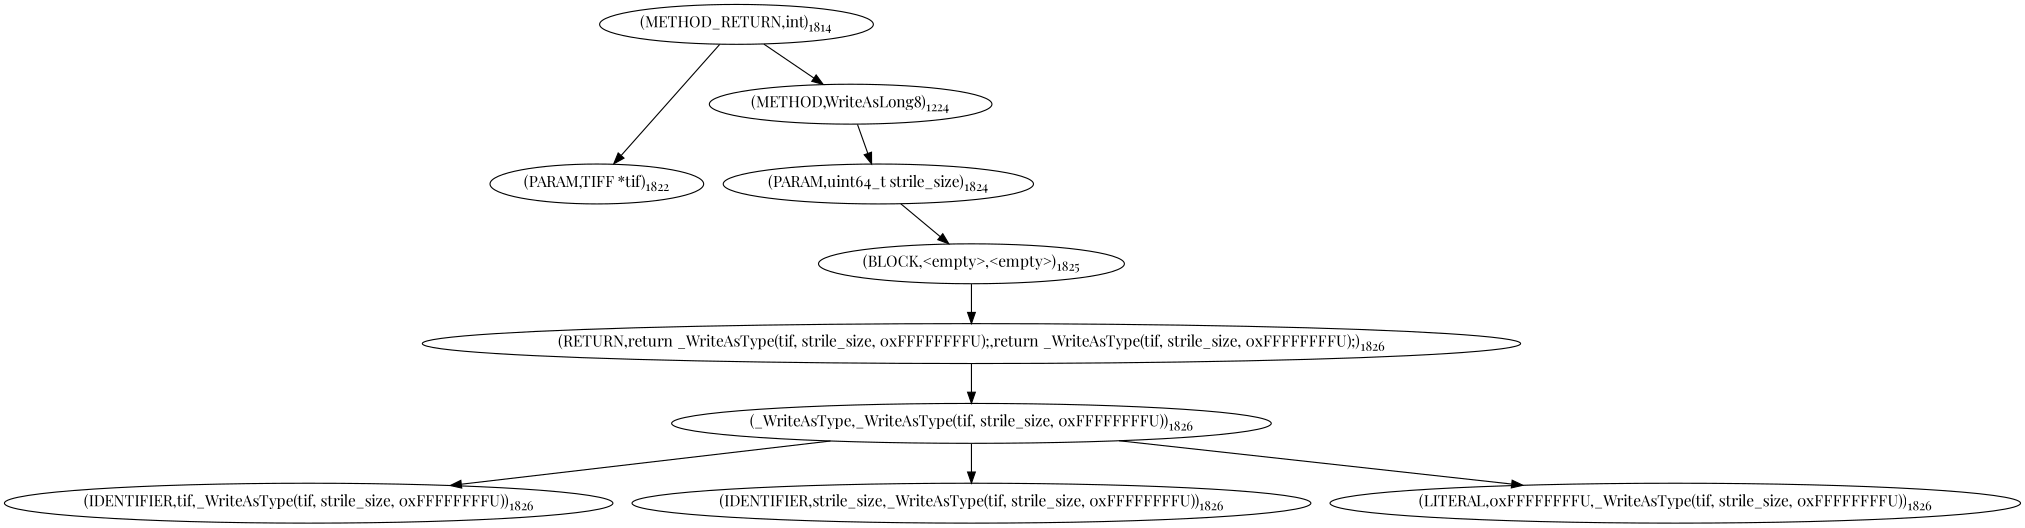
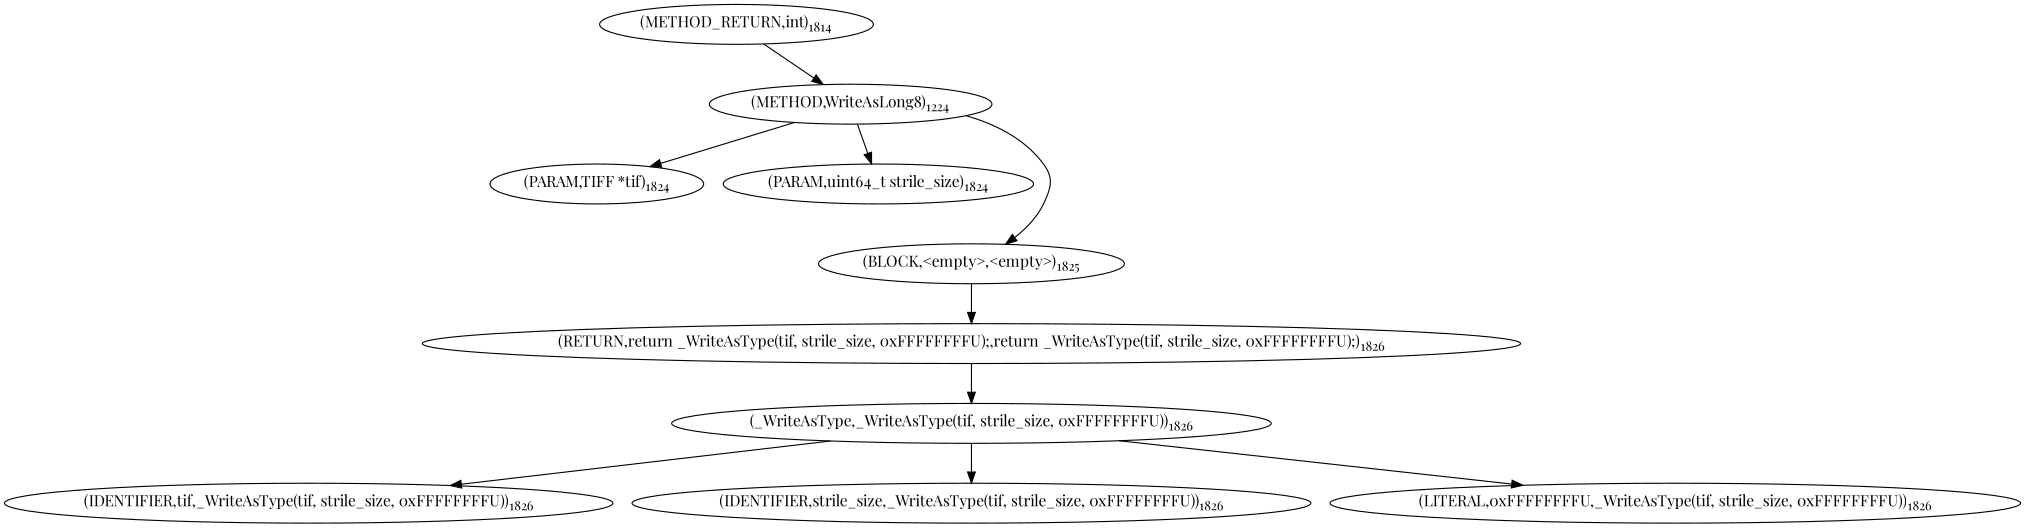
  digraph {
    fontname="Playfair Display"
    node [fontname="Playfair Display"]
    edge [fontname="Playfair Display"]
    n1 [label=<(METHOD,WriteAsLong8)<SUB>1224</SUB>>]
-   n2 [label=<(PARAM,TIFF *tif)<SUB>1822</SUB>>]
+   n2 [label=<(PARAM,TIFF *tif)<SUB>1824</SUB>>]
    n3 [label=<(PARAM,uint64_t strile_size)<SUB>1824</SUB>>]
    n4 [label=<(BLOCK,&lt;empty&gt;,&lt;empty&gt;)<SUB>1825</SUB>>]
    n5 [label=<(RETURN,return _WriteAsType(tif, strile_size, 0xFFFFFFFFU);,return _WriteAsType(tif, strile_size, 0xFFFFFFFFU);)<SUB>1826</SUB>>]
    n6 [label=<(METHOD_RETURN,int)<SUB>1814</SUB>>]
    n7 [label=<(_WriteAsType,_WriteAsType(tif, strile_size, 0xFFFFFFFFU))<SUB>1826</SUB>>]
    n8 [label=<(IDENTIFIER,tif,_WriteAsType(tif, strile_size, 0xFFFFFFFFU))<SUB>1826</SUB>>]
    n9 [label=<(IDENTIFIER,strile_size,_WriteAsType(tif, strile_size, 0xFFFFFFFFU))<SUB>1826</SUB>>]
    n10 [label=<(LITERAL,0xFFFFFFFFU,_WriteAsType(tif, strile_size, 0xFFFFFFFFU))<SUB>1826</SUB>>]
-   n6 -> n2
+   n1 -> n2
    n1 -> n3
-   n3 -> n4
+   n1 -> n4
    n4 -> n5
    n5 -> n7
    n6 -> n1
    n7 -> n8
    n7 -> n9
    n7 -> n10
  }
